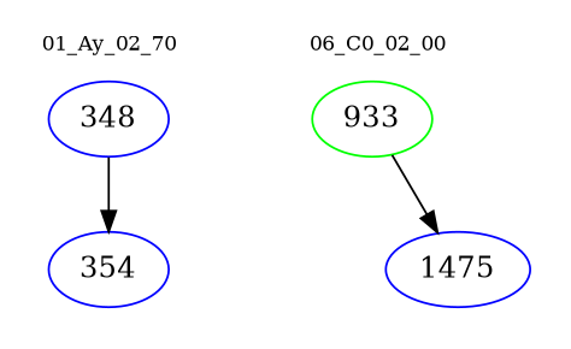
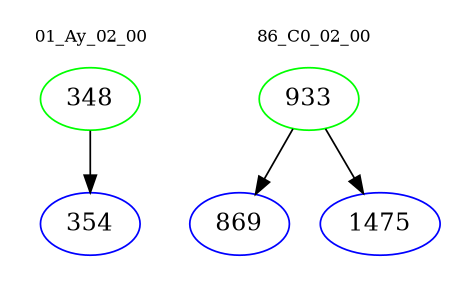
  digraph {
    node [color=blue]
    edge [color=black]
-   n1 [label=348]
+   n1 [color=green label=348]
    n2 [label=354]
    n3 [color=green label=933]
+   n4 [label=869]
    n5 [label=1475]
    subgraph cluster_1 {
      color=white
      fontsize=10
-     label="01_Ay_02_70"
+     label="01_Ay_02_00"
      n1
      n2
    }
    subgraph cluster_2 {
      color=white
      fontsize=10
-     label="06_C0_02_00"
+     label="86_C0_02_00"
      n3
+     n4
      n5
    }
    n1 -> n2
+   n3 -> n4
    n3 -> n5
  }
